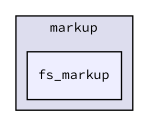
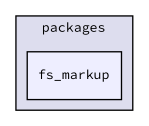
  digraph {
    compound=true
    fontname="Source Code Pro"
    n1 [fillcolor="#eeeeff" fontname="Source Code Pro" fontsize=10 label=fs_markup pencolor=black shape=box style=filled]
    subgraph cluster_1 {
      bgcolor="#ddddee"
      fontsize=10
-     label=markup
+     label=packages
      pencolor=black
      n1
    }
  }
